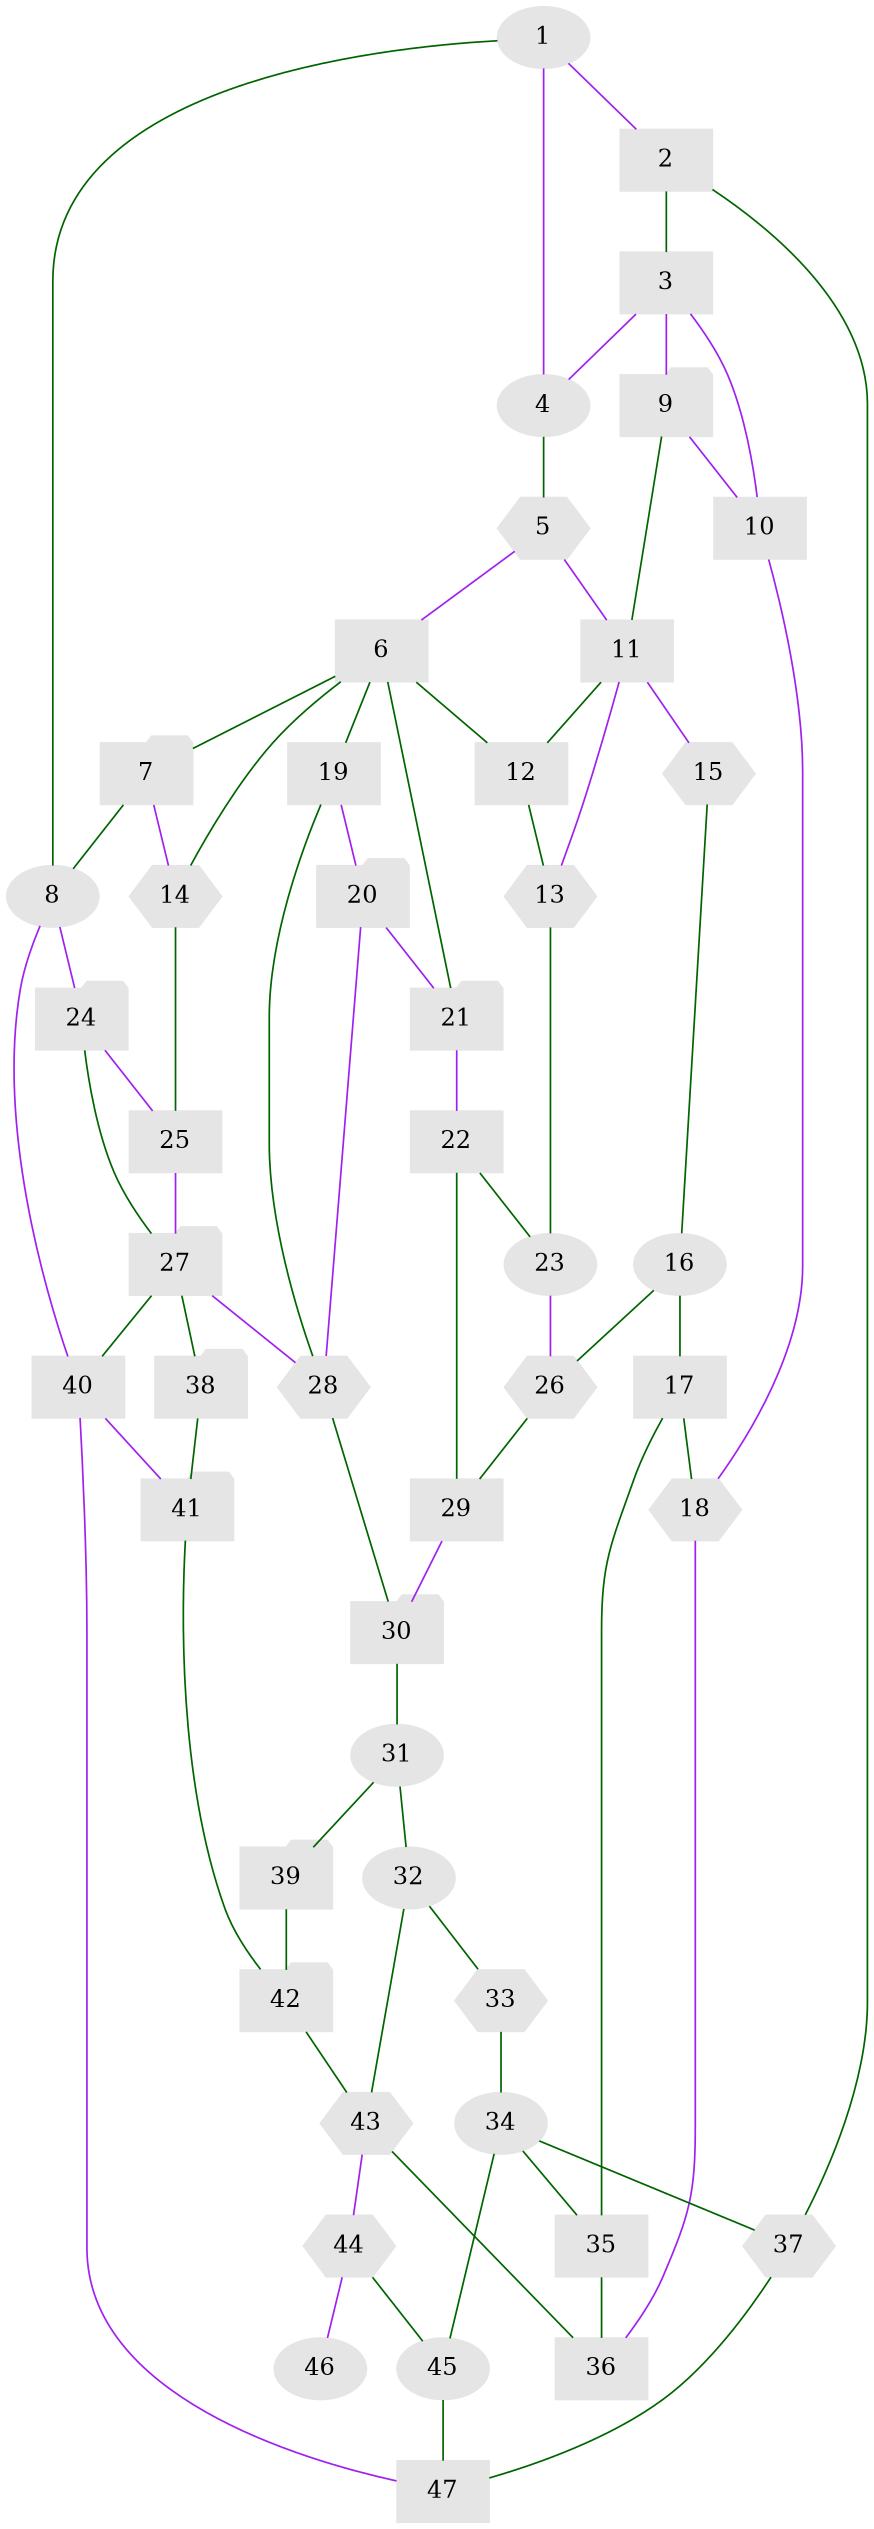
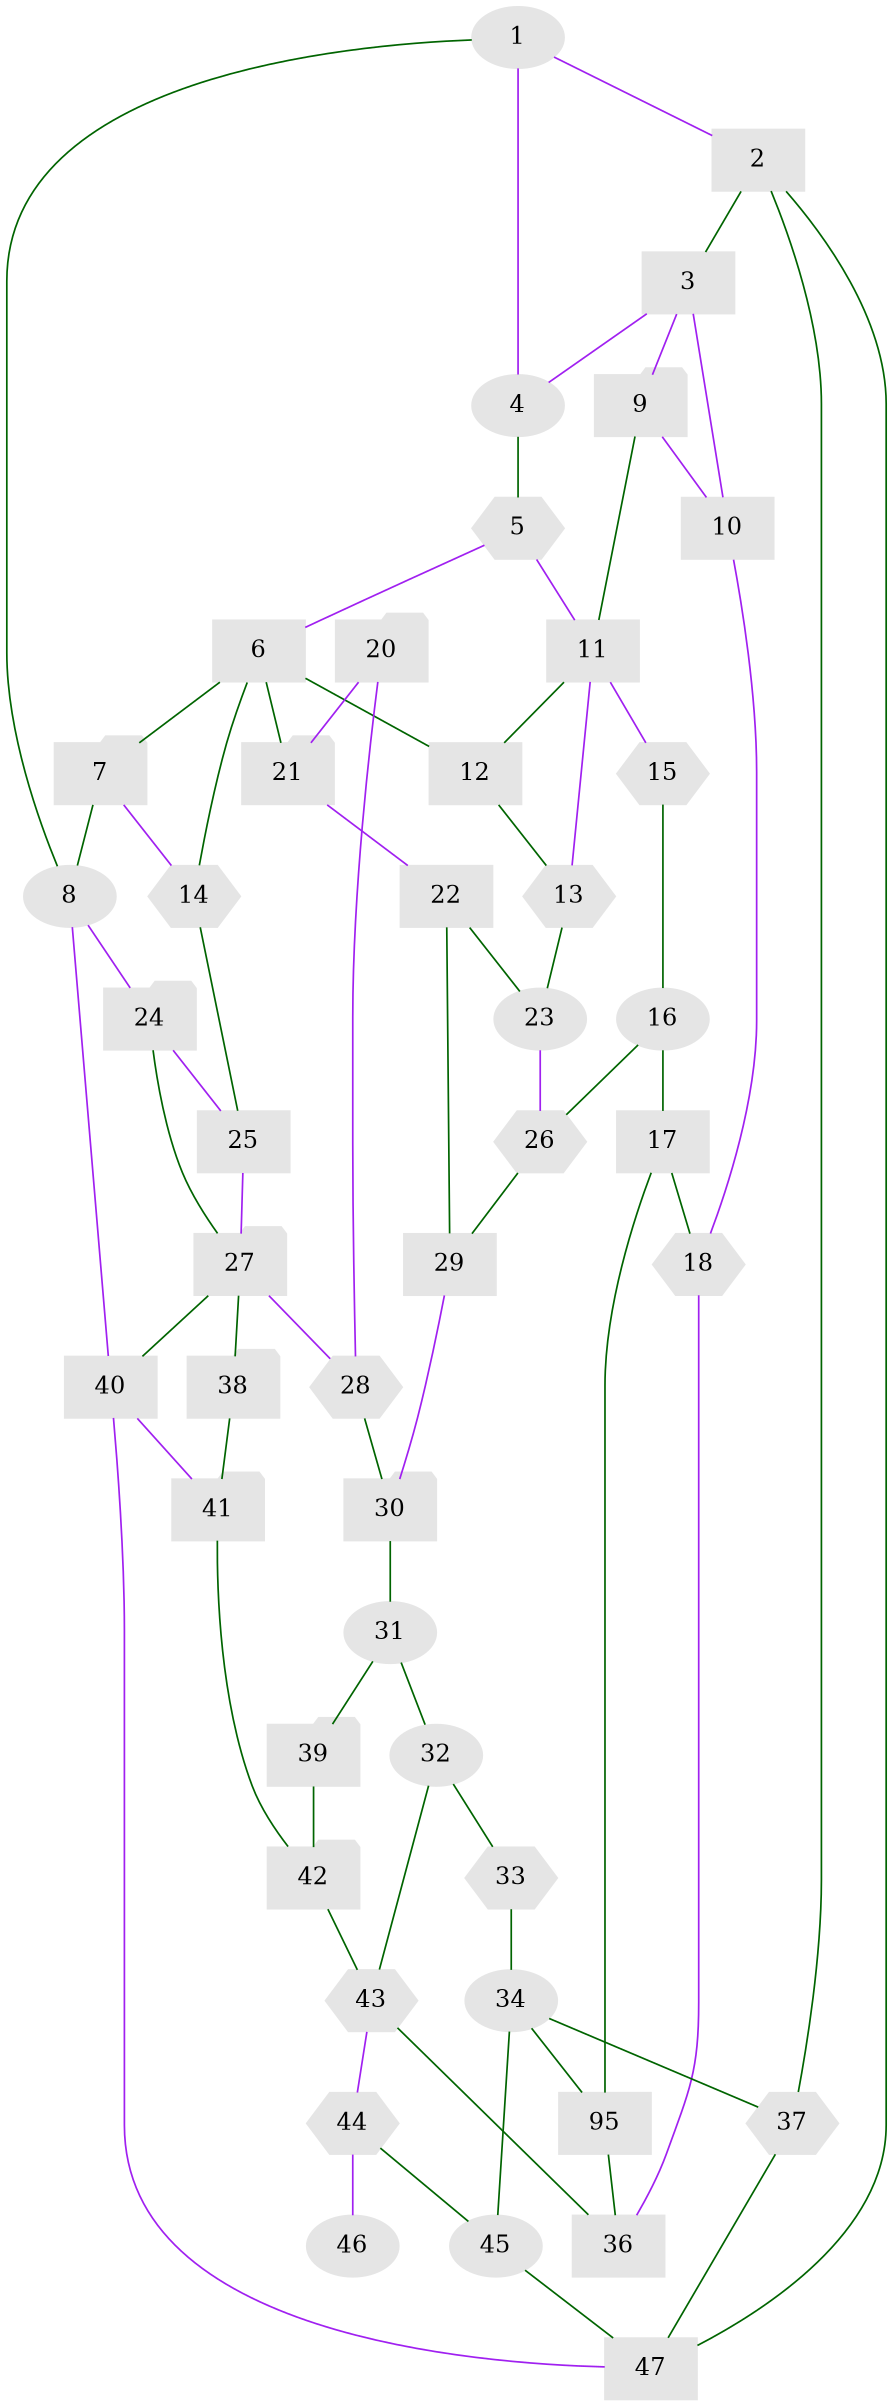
  graph {
    node [color=gray90 shape=box style=filled]
    edge [color=darkgreen weight=1.0]
    1 [shape=ellipse]
    2
    4 [shape=ellipse]
    8 [shape=ellipse]
    3
    37 [shape=hexagon]
    47
    5 [shape=hexagon]
    24 [shape=folder]
    40
    9 [shape=folder]
    10
    11
    18 [shape=hexagon]
    6
    7 [shape=folder]
    12
    14 [shape=hexagon]
-   19
    21 [shape=folder]
    13 [shape=hexagon]
    15 [shape=hexagon]
    25
    20 [shape=folder]
    28 [shape=hexagon]
    22
    27 [shape=folder]
    41 [shape=folder]
    36
    23 [shape=ellipse]
    16 [shape=ellipse]
    26 [shape=hexagon]
    17
-   35
+   35 [label=95]
    29
    30 [shape=folder]
    38 [shape=folder]
    31 [shape=ellipse]
    32 [shape=ellipse]
    39 [shape=folder]
    33 [shape=hexagon]
    43 [shape=hexagon]
    42 [shape=folder]
    34 [shape=ellipse]
    44 [shape=hexagon]
    45 [shape=ellipse]
    46 [shape=ellipse]
    1 -- 2 [color=purple]
    1 -- 4 [color=purple]
    1 -- 8
    2 -- 3
    2 -- 37
+   2 -- 47
    4 -- 5
    8 -- 24 [color=purple]
    8 -- 40 [color=purple]
    3 -- 4 [color=purple]
    3 -- 9 [color=purple]
    3 -- 10 [color=purple]
    37 -- 47
    5 -- 11 [color=purple]
    5 -- 6 [color=purple]
    24 -- 25 [color=purple]
    24 -- 27
    40 -- 47 [color=purple]
    40 -- 41 [color=purple weight=2.0]
    9 -- 10 [color=purple]
    9 -- 11
    10 -- 18 [color=purple]
    11 -- 12
    11 -- 13 [color=purple]
    11 -- 15 [color=purple weight=2.0]
    18 -- 36 [color=purple]
    6 -- 7
    6 -- 12
    6 -- 14
-   6 -- 19
    6 -- 21
    7 -- 8
    7 -- 14 [color=purple]
    12 -- 13
    14 -- 25
-   19 -- 20 [color=purple]
-   19 -- 28
    21 -- 22 [color=purple]
    13 -- 23
    15 -- 16
    25 -- 27 [color=purple]
    20 -- 21 [color=purple]
    20 -- 28 [color=purple]
    28 -- 30
    22 -- 23
    22 -- 29
    27 -- 40
    27 -- 28 [color=purple weight=2.0]
    27 -- 38
    41 -- 42
    23 -- 26 [color=purple]
    16 -- 26
    16 -- 17
    26 -- 29
    17 -- 18
    17 -- 35
    35 -- 36
    29 -- 30 [color=purple]
    30 -- 31
    38 -- 41
    31 -- 32
    31 -- 39
    32 -- 33
    32 -- 43
    39 -- 42
    33 -- 34 [weight=2.0]
    43 -- 36
    43 -- 44 [color=purple]
    42 -- 43
    34 -- 37
    34 -- 35
    34 -- 45
    44 -- 45
    44 -- 46 [color=purple]
    45 -- 47
  }
